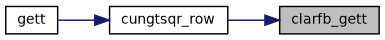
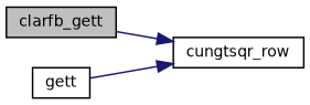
  digraph {
    rankdir=RL
    node [color=black fillcolor=white fontname=Helvetica fontsize=10 shape=record style=filled]
    edge [color=midnightblue dir=back fontname=Helvetica fontsize=10 labelfontname=Helvetica labelfontsize=10 style=solid]
    n1 [fillcolor=grey75 fontcolor=black height=0.2 label=clarfb_gett width=0.4]
    n2 [height=0.2 label=cungtsqr_row width=0.4]
    n3 [height=0.2 label=gett width=0.4]
-   n1 -> n2
+   n2 -> n1
    n2 -> n3
  }
